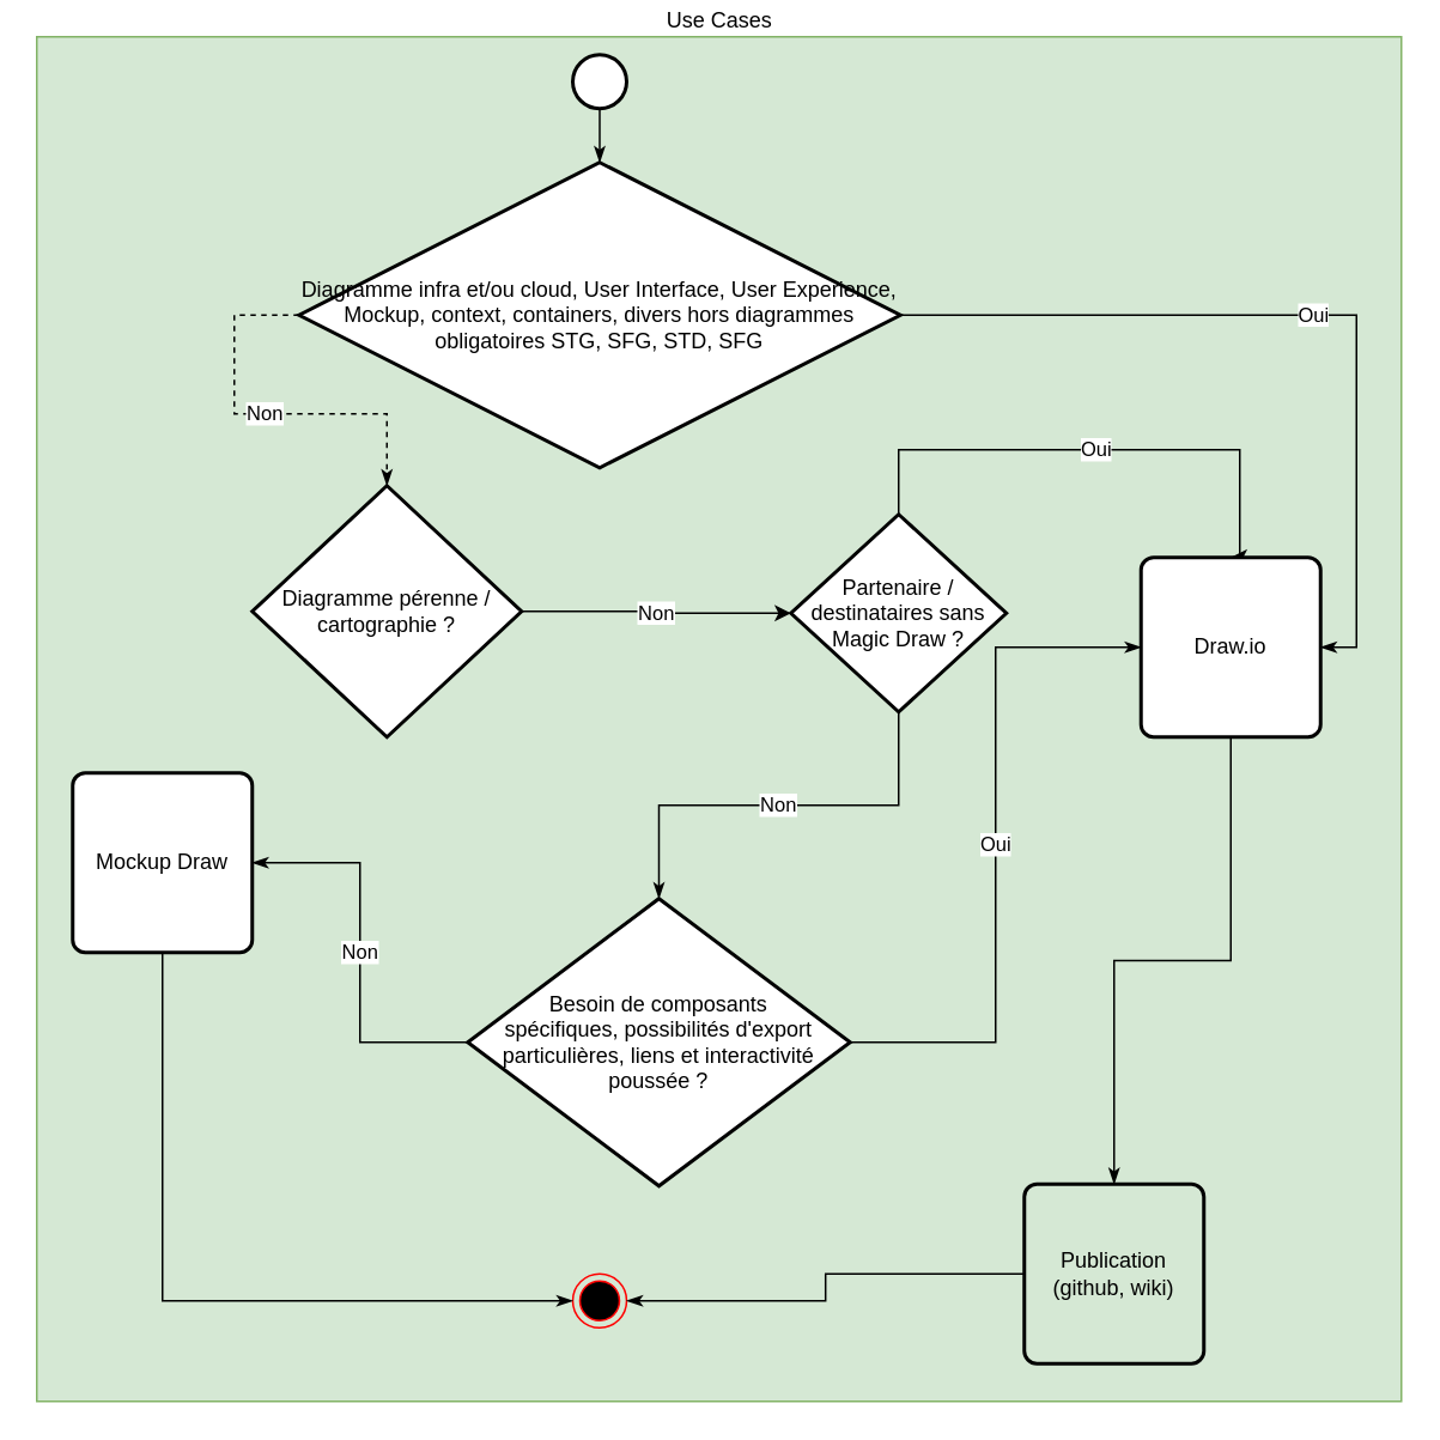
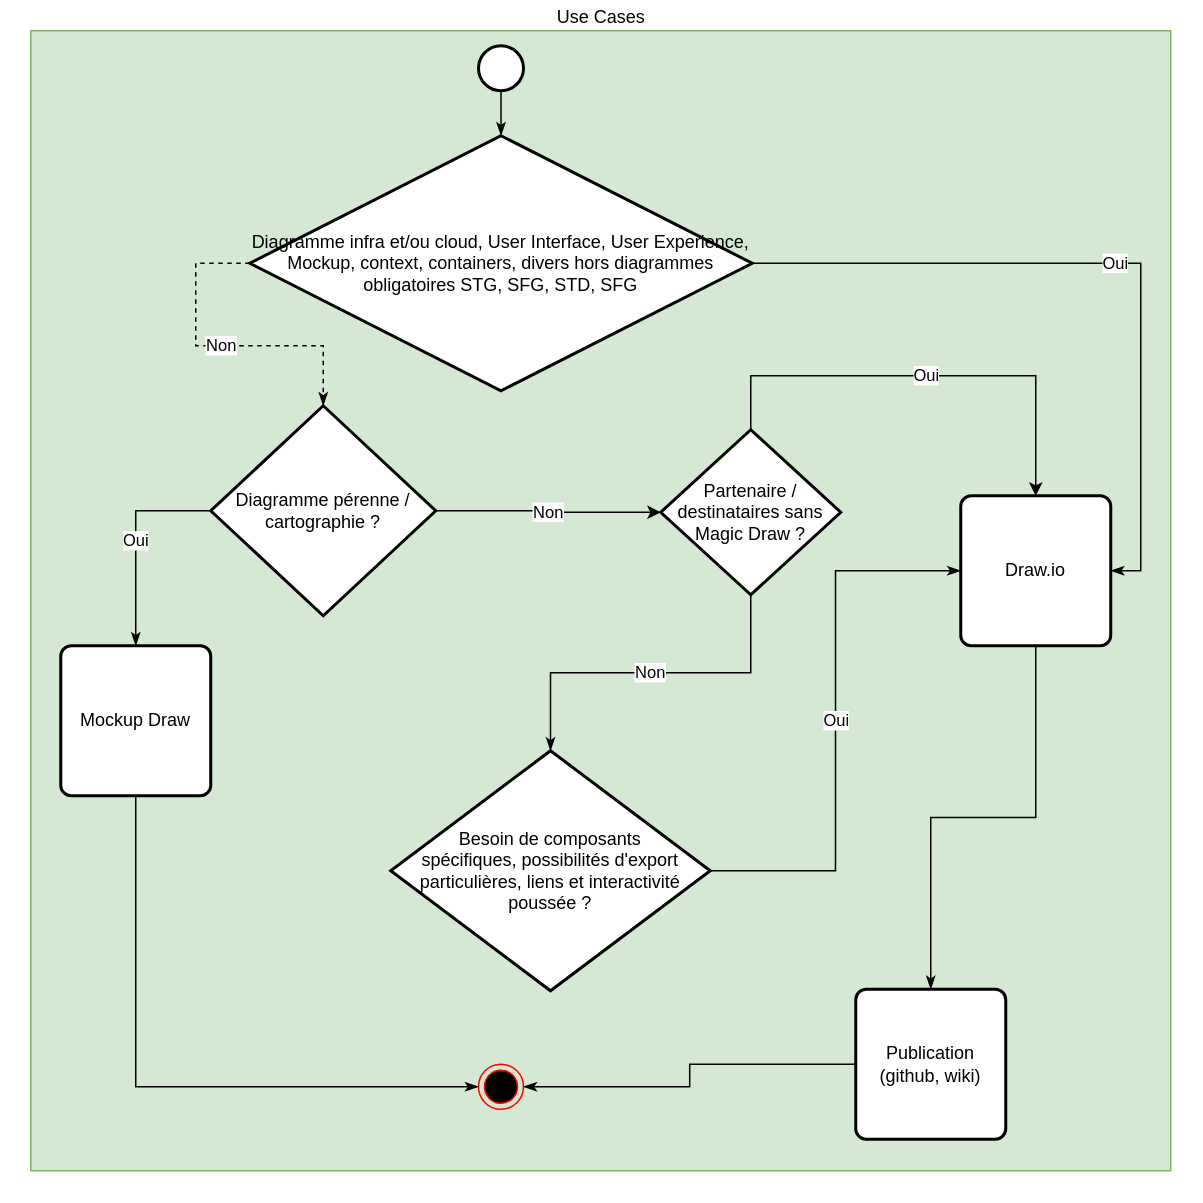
  <mxCell id="0" />
  <mxCell id="1" parent="0" />
  <mxCell id="2" value="Use Cases" style="verticalLabelPosition=top;verticalAlign=bottom;html=1;shape=mxgraph.basic.rect;fillColor=#d5e8d4;fillColor2=none;strokeColor=#82b366;strokeWidth=1;size=20;indent=5;connectable=0;labelPosition=center;align=center;" parent="1" vertex="1"><mxGeometry x="20" y="20" width="760" height="760" as="geometry" /></mxCell>
  <mxCell id="3" value="" style="ellipse;html=1;shape=endState;fillColor=#000000;strokeColor=#ff0000;" parent="1" vertex="1"><mxGeometry x="318.5" y="709" width="30" height="30" as="geometry" /></mxCell>
  <mxCell id="4" style="edgeStyle=orthogonalEdgeStyle;rounded=0;orthogonalLoop=1;jettySize=auto;html=1;entryX=0.5;entryY=0;entryDx=0;entryDy=0;entryPerimeter=0;startArrow=none;startFill=0;startSize=0;endArrow=classicThin;endFill=1;strokeColor=#000000;" parent="1" source="5" target="20" edge="1"><mxGeometry relative="1" as="geometry" /></mxCell>
  <mxCell id="5" value="" style="strokeWidth=2;html=1;shape=mxgraph.flowchart.start_2;whiteSpace=wrap;" parent="1" vertex="1"><mxGeometry x="318.5" y="30" width="30" height="30" as="geometry" /></mxCell>
  <mxCell id="6" value="Non" style="edgeStyle=orthogonalEdgeStyle;rounded=0;orthogonalLoop=1;jettySize=auto;html=1;entryX=0;entryY=0.5;entryDx=0;entryDy=0;entryPerimeter=0;labelBackgroundColor=#ffffff;" parent="1" source="8" target="11" edge="1"><mxGeometry relative="1" as="geometry" /></mxCell>
+ <mxCell id="7" value="Oui" style="edgeStyle=orthogonalEdgeStyle;rounded=0;orthogonalLoop=1;jettySize=auto;html=1;entryX=0.5;entryY=0;entryDx=0;entryDy=0;startArrow=none;startFill=0;startSize=0;endArrow=classicThin;endFill=1;strokeColor=#000000;exitX=0;exitY=0.5;exitDx=0;exitDy=0;exitPerimeter=0;" parent="1" source="8" target="17" edge="1"><mxGeometry relative="1" as="geometry" /></mxCell>
  <mxCell id="8" value="Diagramme pérenne / cartographie ?" style="strokeWidth=2;html=1;shape=mxgraph.flowchart.decision;whiteSpace=wrap;" parent="1" vertex="1"><mxGeometry x="140" y="270" width="150" height="140" as="geometry" /></mxCell>
  <mxCell id="9" value="Oui" style="edgeStyle=orthogonalEdgeStyle;rounded=0;orthogonalLoop=1;jettySize=auto;html=1;exitX=0.5;exitY=0;exitDx=0;exitDy=0;exitPerimeter=0;entryX=0.5;entryY=0;entryDx=0;entryDy=0;" parent="1" source="11" target="13" edge="1"><mxGeometry relative="1" as="geometry"><mxPoint x="660" y="365" as="targetPoint" /><Array as="points"><mxPoint x="500" y="250" /><mxPoint x="690" y="250" /></Array></mxGeometry></mxCell>
  <mxCell id="10" value="Non" style="edgeStyle=orthogonalEdgeStyle;rounded=0;orthogonalLoop=1;jettySize=auto;html=1;entryX=0.5;entryY=0;entryDx=0;entryDy=0;entryPerimeter=0;startArrow=none;startFill=0;startSize=0;endArrow=classicThin;endFill=1;strokeColor=#000000;" parent="1" source="11" target="23" edge="1"><mxGeometry relative="1" as="geometry" /></mxCell>
  <mxCell id="11" value="Partenaire / destinataires sans Magic Draw ?" style="strokeWidth=2;html=1;shape=mxgraph.flowchart.decision;whiteSpace=wrap;" parent="1" vertex="1"><mxGeometry x="440" y="286" width="120" height="110" as="geometry" /></mxCell>
  <mxCell id="12" style="rounded=0;orthogonalLoop=1;jettySize=auto;html=1;entryX=0.5;entryY=0;entryDx=0;entryDy=0;endArrow=classicThin;endFill=1;startArrow=none;startFill=0;strokeColor=#000000;startSize=0;edgeStyle=orthogonalEdgeStyle;" parent="1" source="13" target="15" edge="1"><mxGeometry relative="1" as="geometry" /></mxCell>
- <mxCell id="13" value="Draw.io" style="rounded=1;whiteSpace=wrap;html=1;absoluteArcSize=1;arcSize=14;strokeWidth=2;" parent="1" vertex="1"><mxGeometry x="635" y="310" width="100" height="100" as="geometry" /></mxCell>
+ <mxCell id="13" value="Draw.io" style="rounded=1;whiteSpace=wrap;html=1;absoluteArcSize=1;arcSize=14;strokeWidth=2;" parent="1" vertex="1"><mxGeometry x="640" y="330" width="100" height="100" as="geometry" /></mxCell>
  <mxCell id="14" style="edgeStyle=orthogonalEdgeStyle;rounded=0;orthogonalLoop=1;jettySize=auto;html=1;entryX=1;entryY=0.5;entryDx=0;entryDy=0;startArrow=none;startFill=0;startSize=0;endArrow=classicThin;endFill=1;strokeColor=#000000;" parent="1" source="15" target="3" edge="1"><mxGeometry relative="1" as="geometry" /></mxCell>
- <mxCell id="15" value="Publication&lt;br&gt;(github, wiki)&lt;br&gt;" style="rounded=1;whiteSpace=wrap;html=1;absoluteArcSize=1;arcSize=14;strokeWidth=2;fillColor=#d5e8d4;" parent="1" vertex="1"><mxGeometry x="570" y="659" width="100" height="100" as="geometry" /></mxCell>
+ <mxCell id="15" value="Publication&lt;br&gt;(github, wiki)&lt;br&gt;" style="rounded=1;whiteSpace=wrap;html=1;absoluteArcSize=1;arcSize=14;strokeWidth=2;" parent="1" vertex="1"><mxGeometry x="570" y="659" width="100" height="100" as="geometry" /></mxCell>
  <mxCell id="16" style="edgeStyle=orthogonalEdgeStyle;rounded=0;orthogonalLoop=1;jettySize=auto;html=1;entryX=0;entryY=0.5;entryDx=0;entryDy=0;startArrow=none;startFill=0;startSize=0;endArrow=classicThin;endFill=1;strokeColor=#000000;exitX=0.5;exitY=1;exitDx=0;exitDy=0;" parent="1" source="17" target="3" edge="1"><mxGeometry relative="1" as="geometry" /></mxCell>
  <mxCell id="17" value="Mockup Draw" style="rounded=1;whiteSpace=wrap;html=1;absoluteArcSize=1;arcSize=14;strokeWidth=2;" parent="1" vertex="1"><mxGeometry x="40" y="430" width="100" height="100" as="geometry" /></mxCell>
  <mxCell id="18" value="Non" style="edgeStyle=orthogonalEdgeStyle;rounded=0;orthogonalLoop=1;jettySize=auto;html=1;entryX=0.5;entryY=0;entryDx=0;entryDy=0;entryPerimeter=0;startArrow=none;startFill=0;startSize=0;endArrow=classicThin;endFill=1;strokeColor=#000000;exitX=0;exitY=0.5;exitDx=0;exitDy=0;exitPerimeter=0;dashed=1;" parent="1" source="20" target="8" edge="1"><mxGeometry relative="1" as="geometry"><Array as="points"><mxPoint x="130" y="175" /><mxPoint x="130" y="230" /><mxPoint x="215" y="230" /></Array></mxGeometry></mxCell>
  <mxCell id="19" value="Oui" style="edgeStyle=orthogonalEdgeStyle;rounded=0;orthogonalLoop=1;jettySize=auto;html=1;entryX=1;entryY=0.5;entryDx=0;entryDy=0;startArrow=none;startFill=0;startSize=0;endArrow=classicThin;endFill=1;strokeColor=#000000;" parent="1" source="20" target="13" edge="1"><mxGeometry relative="1" as="geometry" /></mxCell>
  <mxCell id="20" value="Diagramme infra et/ou cloud, User Interface, User Experience, Mockup, context, containers, divers hors diagrammes obligatoires STG, SFG, STD, SFG" style="strokeWidth=2;html=1;shape=mxgraph.flowchart.decision;whiteSpace=wrap;" parent="1" vertex="1"><mxGeometry x="166" y="90" width="335" height="170" as="geometry" /></mxCell>
  <mxCell id="21" value="Oui" style="edgeStyle=orthogonalEdgeStyle;rounded=0;orthogonalLoop=1;jettySize=auto;html=1;entryX=0;entryY=0.5;entryDx=0;entryDy=0;startArrow=none;startFill=0;startSize=0;endArrow=classicThin;endFill=1;strokeColor=#000000;" parent="1" source="23" target="13" edge="1"><mxGeometry relative="1" as="geometry" /></mxCell>
- <mxCell id="22" value="Non" style="edgeStyle=orthogonalEdgeStyle;rounded=0;orthogonalLoop=1;jettySize=auto;html=1;exitX=0;exitY=0.5;exitDx=0;exitDy=0;exitPerimeter=0;startArrow=none;startFill=0;startSize=0;endArrow=classicThin;endFill=1;strokeColor=#000000;" parent="1" source="23" target="17" edge="1"><mxGeometry relative="1" as="geometry" /></mxCell>
  <mxCell id="23" value="Besoin de composants&lt;br&gt;spécifiques, possibilités d'export particulières, liens et interactivité poussée ?" style="strokeWidth=2;html=1;shape=mxgraph.flowchart.decision;whiteSpace=wrap;" parent="1" vertex="1"><mxGeometry x="260" y="500" width="213" height="160" as="geometry" /></mxCell>
